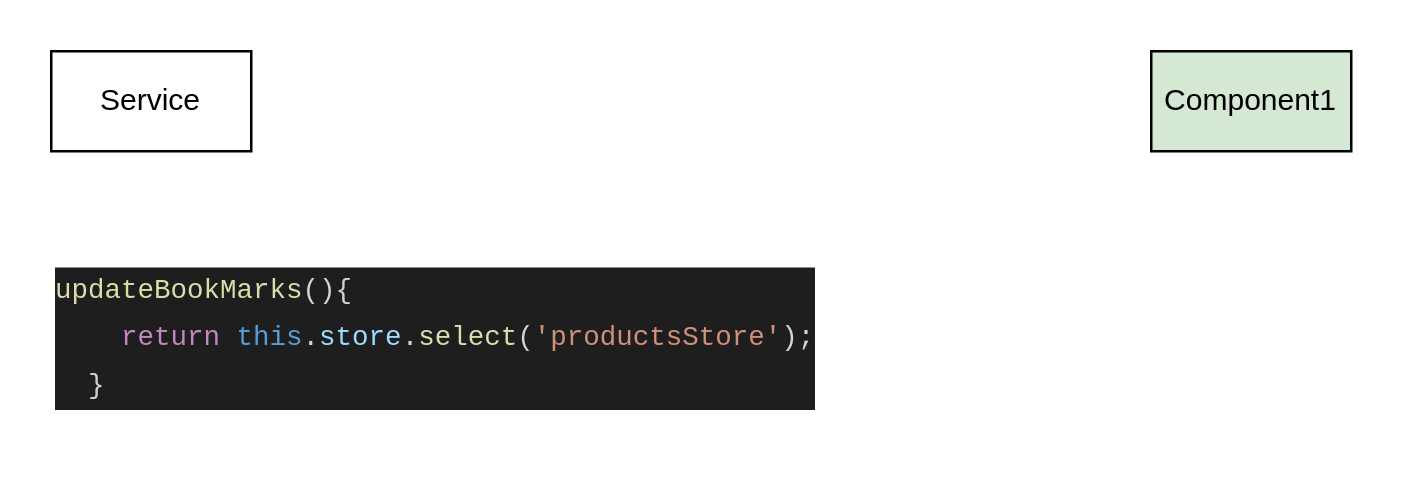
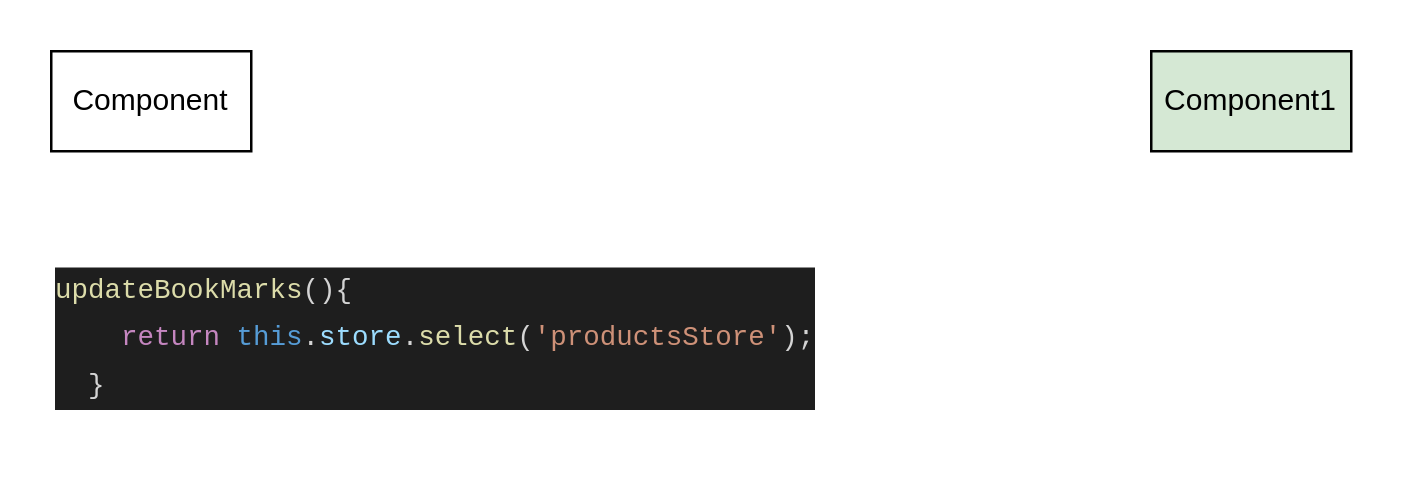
  <mxCell id="0" />
  <mxCell id="1" parent="0" />
- <mxCell id="2" value="Service" style="rounded=0;whiteSpace=wrap;html=1;" vertex="1" parent="1"><mxGeometry x="20" y="20" width="80" height="40" as="geometry" /></mxCell>
+ <mxCell id="2" value="Component" style="rounded=0;whiteSpace=wrap;html=1;" vertex="1" parent="1"><mxGeometry x="20" y="20" width="80" height="40" as="geometry" /></mxCell>
  <mxCell id="3" value="Component1" style="rounded=0;whiteSpace=wrap;html=1;fillColor=#d5e8d4;" vertex="1" parent="1"><mxGeometry x="460" y="20" width="80" height="40" as="geometry" /></mxCell>
  <mxCell id="4" value="&lt;div style=&quot;color: rgb(212 , 212 , 212) ; background-color: rgb(30 , 30 , 30) ; font-family: &amp;#34;consolas&amp;#34; , &amp;#34;courier new&amp;#34; , monospace ; font-weight: normal ; line-height: 19px ; font-size: 11px&quot;&gt;&lt;div&gt;&lt;span style=&quot;color: #dcdcaa&quot;&gt;updateBookMarks&lt;/span&gt;&lt;span style=&quot;color: #d4d4d4&quot;&gt;(){&lt;/span&gt;&lt;/div&gt;&lt;div&gt;&lt;span style=&quot;color: #d4d4d4&quot;&gt;&amp;nbsp;&amp;nbsp;&amp;nbsp;&amp;nbsp;&lt;/span&gt;&lt;span style=&quot;color: #c586c0&quot;&gt;return&lt;/span&gt;&lt;span style=&quot;color: #d4d4d4&quot;&gt;&amp;nbsp;&lt;/span&gt;&lt;span style=&quot;color: #569cd6&quot;&gt;this&lt;/span&gt;&lt;span style=&quot;color: #d4d4d4&quot;&gt;.&lt;/span&gt;&lt;span style=&quot;color: #9cdcfe&quot;&gt;store&lt;/span&gt;&lt;span style=&quot;color: #d4d4d4&quot;&gt;.&lt;/span&gt;&lt;span style=&quot;color: #dcdcaa&quot;&gt;select&lt;/span&gt;&lt;span style=&quot;color: #d4d4d4&quot;&gt;(&lt;/span&gt;&lt;span style=&quot;color: #ce9178&quot;&gt;'productsStore'&lt;/span&gt;&lt;span style=&quot;color: #d4d4d4&quot;&gt;);&lt;/span&gt;&lt;/div&gt;&lt;div&gt;&lt;span style=&quot;color: #d4d4d4&quot;&gt;&amp;nbsp;&amp;nbsp;}&lt;/span&gt;&lt;/div&gt;&lt;/div&gt;" style="text;whiteSpace=wrap;html=1;" vertex="1" parent="1"><mxGeometry x="20" y="100" width="370" height="70" as="geometry" /></mxCell>
